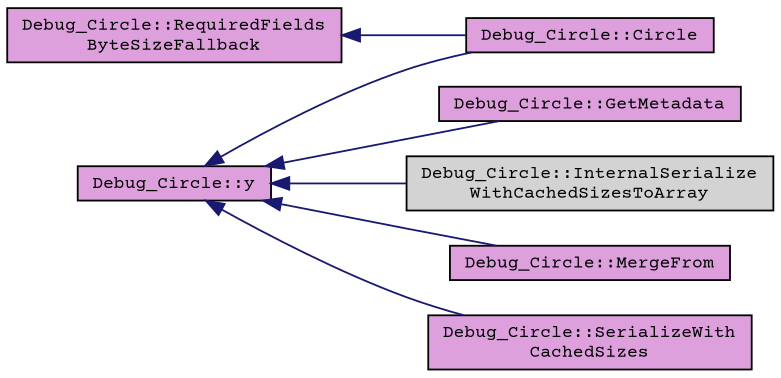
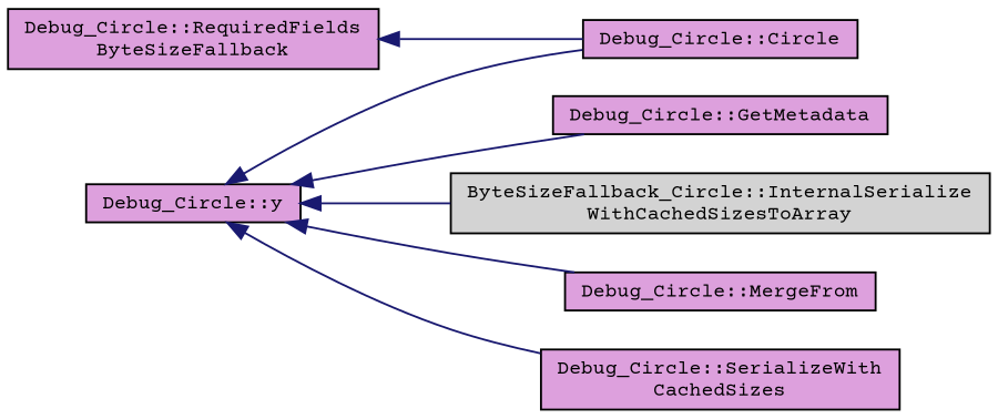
  digraph {
    fontname="Courier Prime"
    rankdir=LR
    node [color=black fillcolor=plum fontname="Courier Prime" fontsize=10 shape=record style=filled]
    edge [color=midnightblue dir=back fontname="Courier Prime" fontsize=10 labelfontname=Helvetica labelfontsize=10 style=solid]
    n1 [fontcolor=black height=0.2 label="Debug_Circle::y" width=0.4]
    n2 [height=0.2 label="Debug_Circle::Circle" width=0.4]
    n3 [height=0.2 label="Debug_Circle::GetMetadata" width=0.4]
-   n4 [fillcolor=lightgrey height=0.2 label="Debug_Circle::InternalSerialize\lWithCachedSizesToArray" width=0.4]
+   n4 [fillcolor=lightgrey height=0.2 label="ByteSizeFallback_Circle::InternalSerialize\lWithCachedSizesToArray" width=0.4]
    n5 [height=0.2 label="Debug_Circle::MergeFrom" width=0.4]
    n6 [height=0.2 label="Debug_Circle::SerializeWith\lCachedSizes" width=0.4]
    n7 [height=0.2 label="Debug_Circle::RequiredFields\lByteSizeFallback" width=0.4]
    n1 -> n2
    n1 -> n3
    n1 -> n4
    n1 -> n5
    n1 -> n6
    n7 -> n2
  }
